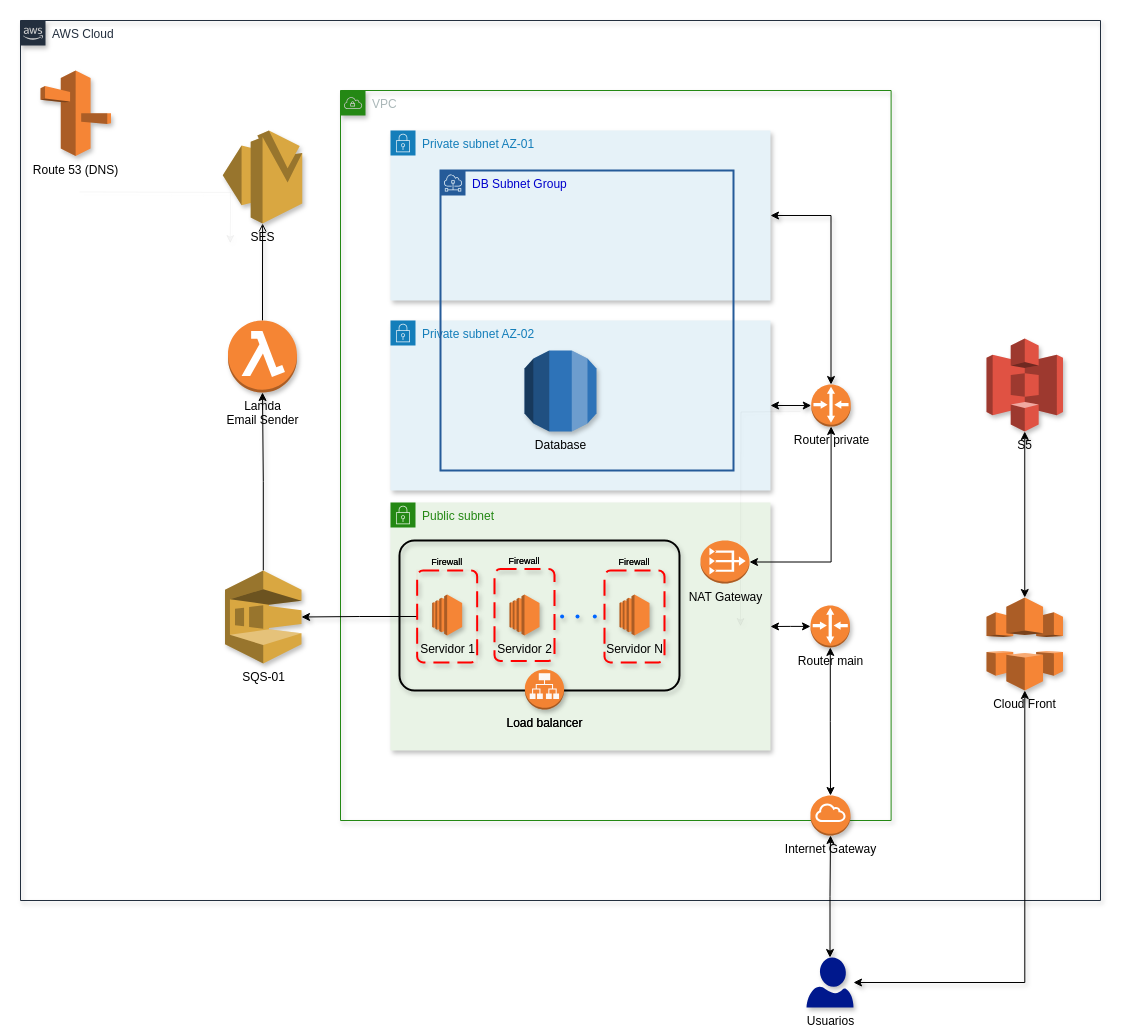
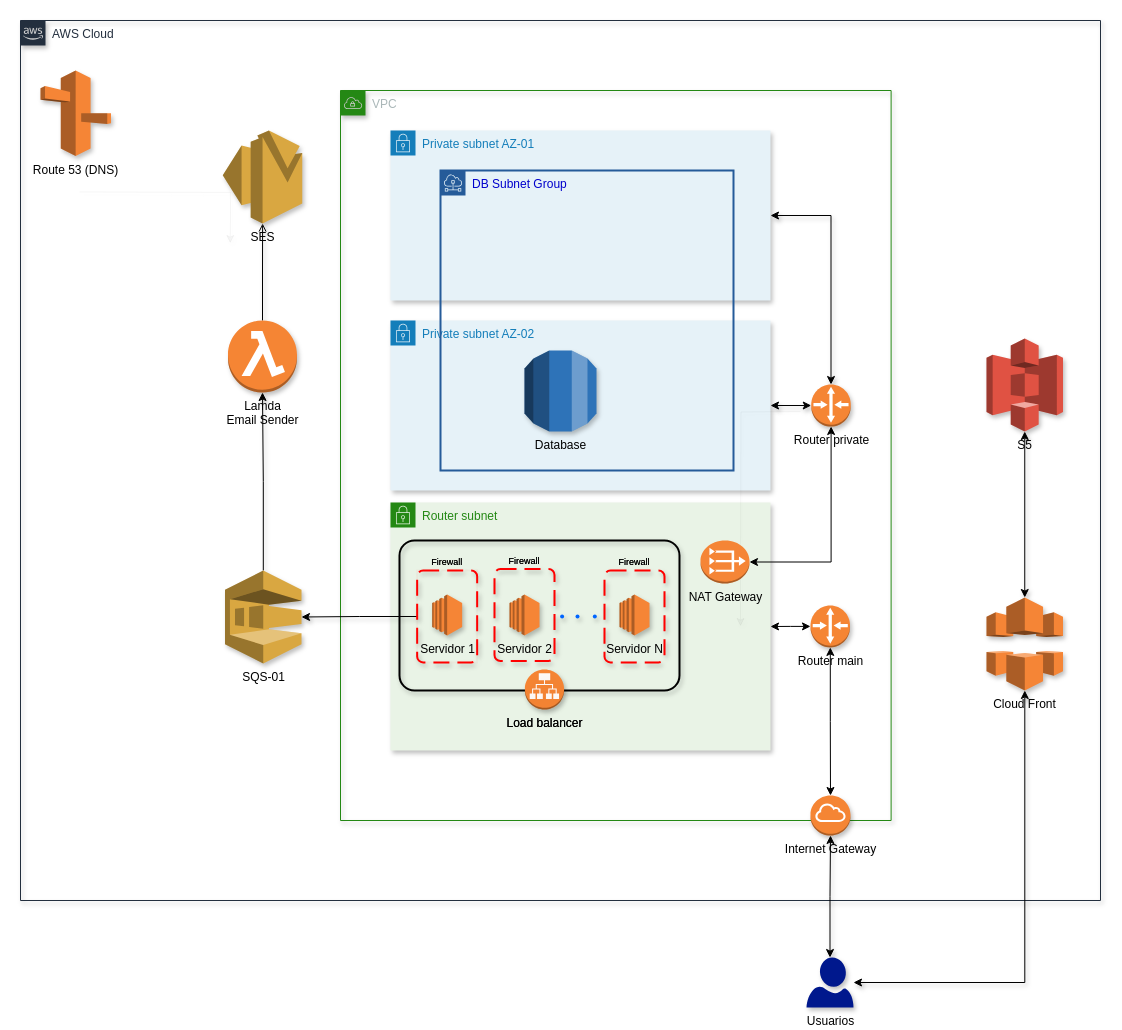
  <mxCell id="0" />
  <mxCell id="1" parent="0" />
  <mxCell id="2" value="AWS Cloud" style="points=[[0,0],[0.25,0],[0.5,0],[0.75,0],[1,0],[1,0.25],[1,0.5],[1,0.75],[1,1],[0.75,1],[0.5,1],[0.25,1],[0,1],[0,0.75],[0,0.5],[0,0.25]];outlineConnect=0;gradientColor=none;html=1;whiteSpace=wrap;fontSize=12;fontStyle=0;shape=mxgraph.aws4.group;grIcon=mxgraph.aws4.group_aws_cloud_alt;strokeColor=#232F3E;fillColor=none;verticalAlign=top;align=left;spacingLeft=30;fontColor=#232F3E;dashed=0;labelBackgroundColor=#ffffff;shadow=1;" parent="1" vertex="1"><mxGeometry x="20" y="20" width="1080" height="880" as="geometry" /></mxCell>
  <mxCell id="3" value="VPC" style="points=[[0,0],[0.25,0],[0.5,0],[0.75,0],[1,0],[1,0.25],[1,0.5],[1,0.75],[1,1],[0.75,1],[0.5,1],[0.25,1],[0,1],[0,0.75],[0,0.5],[0,0.25]];outlineConnect=0;gradientColor=none;html=1;whiteSpace=wrap;fontSize=12;fontStyle=0;shape=mxgraph.aws4.group;grIcon=mxgraph.aws4.group_vpc;strokeColor=#248814;fillColor=none;verticalAlign=top;align=left;spacingLeft=30;fontColor=#AAB7B8;dashed=0;shadow=1;" parent="1" vertex="1"><mxGeometry x="340" y="90" width="550.62" height="730" as="geometry" /></mxCell>
- <mxCell id="4" value="Public subnet" style="points=[[0,0],[0.25,0],[0.5,0],[0.75,0],[1,0],[1,0.25],[1,0.5],[1,0.75],[1,1],[0.75,1],[0.5,1],[0.25,1],[0,1],[0,0.75],[0,0.5],[0,0.25]];outlineConnect=0;gradientColor=none;html=1;whiteSpace=wrap;fontSize=12;fontStyle=0;shape=mxgraph.aws4.group;grIcon=mxgraph.aws4.group_security_group;grStroke=0;strokeColor=#248814;fillColor=#E9F3E6;verticalAlign=top;align=left;spacingLeft=30;fontColor=#248814;dashed=0;shadow=1;" parent="1" vertex="1"><mxGeometry x="390" y="502" width="380" height="248" as="geometry" /></mxCell>
+ <mxCell id="4" value="Router subnet" style="points=[[0,0],[0.25,0],[0.5,0],[0.75,0],[1,0],[1,0.25],[1,0.5],[1,0.75],[1,1],[0.75,1],[0.5,1],[0.25,1],[0,1],[0,0.75],[0,0.5],[0,0.25]];outlineConnect=0;gradientColor=none;html=1;whiteSpace=wrap;fontSize=12;fontStyle=0;shape=mxgraph.aws4.group;grIcon=mxgraph.aws4.group_security_group;grStroke=0;strokeColor=#248814;fillColor=#E9F3E6;verticalAlign=top;align=left;spacingLeft=30;fontColor=#248814;dashed=0;shadow=1;" parent="1" vertex="1"><mxGeometry x="390" y="502" width="380" height="248" as="geometry" /></mxCell>
  <mxCell id="5" value="" style="rounded=1;arcSize=10;dashed=0;fillColor=none;gradientColor=none;strokeWidth=2;shadow=1;" parent="1" vertex="1"><mxGeometry x="399" y="540" width="280" height="150" as="geometry" /></mxCell>
  <mxCell id="6" style="edgeStyle=orthogonalEdgeStyle;rounded=0;orthogonalLoop=1;jettySize=auto;html=1;shadow=1;startArrow=classic;startFill=1;" parent="1" source="7" target="29" edge="1"><mxGeometry relative="1" as="geometry" /></mxCell>
  <mxCell id="7" value="S5" style="outlineConnect=0;dashed=0;verticalLabelPosition=bottom;verticalAlign=top;align=center;html=1;shape=mxgraph.aws3.s3;fillColor=#E05243;gradientColor=none;shadow=1;" parent="1" vertex="1"><mxGeometry x="986" y="338" width="76.5" height="93" as="geometry" /></mxCell>
  <mxCell id="8" value="Private subnet AZ-02" style="points=[[0,0],[0.25,0],[0.5,0],[0.75,0],[1,0],[1,0.25],[1,0.5],[1,0.75],[1,1],[0.75,1],[0.5,1],[0.25,1],[0,1],[0,0.75],[0,0.5],[0,0.25]];outlineConnect=0;gradientColor=none;html=1;whiteSpace=wrap;fontSize=12;fontStyle=0;shape=mxgraph.aws4.group;grIcon=mxgraph.aws4.group_security_group;grStroke=0;strokeColor=#147EBA;fillColor=#E6F2F8;verticalAlign=top;align=left;spacingLeft=30;fontColor=#147EBA;dashed=0;shadow=1;" parent="1" vertex="1"><mxGeometry x="390" y="320" width="380" height="170" as="geometry" /></mxCell>
  <mxCell id="9" value="Database" style="outlineConnect=0;dashed=0;verticalLabelPosition=bottom;verticalAlign=top;align=center;html=1;shape=mxgraph.aws3.rds;fillColor=#2E73B8;gradientColor=none;shadow=1;" parent="1" vertex="1"><mxGeometry x="524" y="350" width="72" height="81" as="geometry" /></mxCell>
  <mxCell id="10" style="edgeStyle=orthogonalEdgeStyle;rounded=0;orthogonalLoop=1;jettySize=auto;html=1;shadow=1;startArrow=classic;startFill=1;" parent="1" source="13" target="8" edge="1"><mxGeometry relative="1" as="geometry" /></mxCell>
  <mxCell id="11" style="edgeStyle=orthogonalEdgeStyle;rounded=0;comic=0;sketch=0;orthogonalLoop=1;jettySize=auto;html=1;entryX=1;entryY=0.5;entryDx=0;entryDy=0;shadow=1;strokeWidth=1;exitX=0.5;exitY=0;exitDx=0;exitDy=0;exitPerimeter=0;startArrow=classic;startFill=1;" parent="1" source="13" target="42" edge="1"><mxGeometry relative="1" as="geometry" /></mxCell>
  <mxCell id="12" style="edgeStyle=orthogonalEdgeStyle;rounded=0;orthogonalLoop=1;jettySize=auto;html=1;entryX=1;entryY=0.5;entryDx=0;entryDy=0;entryPerimeter=0;fontColor=#0000CC;startArrow=classic;startFill=1;" edge="1" parent="1" source="13" target="43"><mxGeometry relative="1" as="geometry"><Array as="points"><mxPoint x="831" y="562" /></Array></mxGeometry></mxCell>
  <mxCell id="13" value="Router private" style="outlineConnect=0;dashed=0;verticalLabelPosition=bottom;verticalAlign=top;align=center;html=1;shape=mxgraph.aws3.router;fillColor=#F58534;gradientColor=none;shadow=1;" parent="1" vertex="1"><mxGeometry x="810.75" y="384" width="39.5" height="42" as="geometry" /></mxCell>
  <mxCell id="14" value="Internet Gateway" style="outlineConnect=0;dashed=0;verticalLabelPosition=bottom;verticalAlign=top;align=center;html=1;shape=mxgraph.aws3.internet_gateway;fillColor=#F58534;gradientColor=none;shadow=1;" parent="1" vertex="1"><mxGeometry x="810" y="795" width="40" height="40" as="geometry" /></mxCell>
  <mxCell id="15" style="edgeStyle=orthogonalEdgeStyle;rounded=0;orthogonalLoop=1;jettySize=auto;html=1;startArrow=classic;startFill=1;shadow=1;" parent="1" source="17" target="29" edge="1"><mxGeometry relative="1" as="geometry" /></mxCell>
  <mxCell id="16" style="edgeStyle=orthogonalEdgeStyle;rounded=0;comic=0;sketch=0;orthogonalLoop=1;jettySize=auto;html=1;shadow=1;strokeWidth=1;startArrow=classic;startFill=1;" parent="1" source="17" target="14" edge="1"><mxGeometry relative="1" as="geometry" /></mxCell>
  <mxCell id="17" value="Usuarios" style="aspect=fixed;pointerEvents=1;shadow=1;dashed=0;html=1;strokeColor=none;labelPosition=center;verticalLabelPosition=bottom;verticalAlign=top;align=center;fillColor=#00188D;shape=mxgraph.azure.user" parent="1" vertex="1"><mxGeometry x="806" y="957" width="47" height="50" as="geometry" /></mxCell>
  <mxCell id="18" style="edgeStyle=orthogonalEdgeStyle;rounded=0;orthogonalLoop=1;jettySize=auto;html=1;entryX=1;entryY=0.5;entryDx=0;entryDy=0;entryPerimeter=0;shadow=1;" parent="1" source="19" target="31" edge="1"><mxGeometry relative="1" as="geometry" /></mxCell>
  <mxCell id="19" value="Firewall" style="rounded=1;arcSize=10;dashed=1;strokeColor=#ff0000;fillColor=none;gradientColor=none;dashPattern=8 4;strokeWidth=2;verticalAlign=bottom;fontSize=9;labelPosition=center;verticalLabelPosition=top;align=center;shadow=1;" parent="1" vertex="1"><mxGeometry x="416.66" y="570" width="60" height="91.88" as="geometry" /></mxCell>
  <mxCell id="20" value="Servidor 1" style="outlineConnect=0;dashed=0;verticalLabelPosition=bottom;verticalAlign=top;align=center;html=1;shape=mxgraph.aws3.ec2;fillColor=#F58536;gradientColor=none;fontFamily=Helvetica;fontSize=12;fontColor=#000000;strokeColor=#000000;shadow=1;" parent="1" vertex="1"><mxGeometry x="431.66" y="594" width="30" height="41" as="geometry" /></mxCell>
  <mxCell id="21" value="Servidor 2" style="outlineConnect=0;dashed=0;verticalLabelPosition=bottom;verticalAlign=top;align=center;html=1;shape=mxgraph.aws3.ec2;fillColor=#F58536;gradientColor=none;fontFamily=Helvetica;fontSize=12;fontColor=#000000;strokeColor=#000000;shadow=1;" parent="1" vertex="1"><mxGeometry x="509" y="594" width="30" height="41" as="geometry" /></mxCell>
  <mxCell id="22" value="Servidor N" style="outlineConnect=0;dashed=0;verticalLabelPosition=bottom;verticalAlign=top;align=center;html=1;shape=mxgraph.aws3.ec2;fillColor=#F58536;gradientColor=none;fontFamily=Helvetica;fontSize=12;fontColor=#000000;strokeColor=#000000;shadow=1;" parent="1" vertex="1"><mxGeometry x="619" y="594" width="30" height="41" as="geometry" /></mxCell>
  <mxCell id="23" value="Load balancer" style="outlineConnect=0;dashed=0;verticalLabelPosition=bottom;verticalAlign=top;align=center;html=1;shape=mxgraph.aws3.application_load_balancer;fillColor=#F58534;gradientColor=none;shadow=1;" parent="1" vertex="1"><mxGeometry x="524.41" y="669" width="39.19" height="40" as="geometry" /></mxCell>
  <mxCell id="24" value="Firewall" style="rounded=1;arcSize=10;dashed=1;strokeColor=#ff0000;fillColor=none;gradientColor=none;dashPattern=8 4;strokeWidth=2;verticalAlign=bottom;fontSize=9;labelPosition=center;verticalLabelPosition=top;align=center;shadow=1;" parent="1" vertex="1"><mxGeometry x="494" y="568.56" width="60" height="91.88" as="geometry" /></mxCell>
  <mxCell id="25" value="Firewall" style="rounded=1;arcSize=10;dashed=1;strokeColor=#ff0000;fillColor=none;gradientColor=none;dashPattern=8 4;strokeWidth=2;verticalAlign=bottom;fontSize=9;labelPosition=center;verticalLabelPosition=top;align=center;shadow=1;" parent="1" vertex="1"><mxGeometry x="604" y="570" width="60" height="91.88" as="geometry" /></mxCell>
  <mxCell id="26" value="" style="shape=ellipse;fillColor=#0065FF;strokeColor=none;html=1;fontSize=9;shadow=1;" parent="1" vertex="1"><mxGeometry x="559.6" y="613.94" width="4" height="4" as="geometry" /></mxCell>
  <mxCell id="27" value="" style="shape=ellipse;fillColor=#0065FF;strokeColor=none;html=1;fontSize=9;shadow=1;" parent="1" vertex="1"><mxGeometry x="575" y="613.94" width="4" height="4" as="geometry" /></mxCell>
  <mxCell id="28" value="" style="shape=ellipse;fillColor=#0065FF;strokeColor=none;html=1;fontSize=9;shadow=1;" parent="1" vertex="1"><mxGeometry x="592.31" y="613.94" width="4" height="4" as="geometry" /></mxCell>
  <mxCell id="29" value="Cloud Front" style="outlineConnect=0;dashed=0;verticalLabelPosition=bottom;verticalAlign=top;align=center;html=1;shape=mxgraph.aws3.cloudfront;fillColor=#F58536;gradientColor=none;shadow=1;" parent="1" vertex="1"><mxGeometry x="986" y="597" width="76.5" height="93" as="geometry" /></mxCell>
  <mxCell id="30" style="edgeStyle=orthogonalEdgeStyle;rounded=0;comic=0;sketch=0;orthogonalLoop=1;jettySize=auto;html=1;shadow=1;strokeWidth=1;" parent="1" source="31" target="34" edge="1"><mxGeometry relative="1" as="geometry" /></mxCell>
  <mxCell id="31" value="SQS-01" style="outlineConnect=0;dashed=0;verticalLabelPosition=bottom;verticalAlign=top;align=center;html=1;shape=mxgraph.aws3.sqs;fillColor=#D9A741;gradientColor=none;shadow=1;" parent="1" vertex="1"><mxGeometry x="224.5" y="570" width="76.5" height="93" as="geometry" /></mxCell>
  <mxCell id="32" value="SES" style="outlineConnect=0;dashed=0;verticalLabelPosition=bottom;verticalAlign=top;align=center;html=1;shape=mxgraph.aws3.ses;fillColor=#D9A741;gradientColor=none;shadow=1;" parent="1" vertex="1"><mxGeometry x="222.25" y="130" width="79.5" height="93" as="geometry" /></mxCell>
  <mxCell id="33" style="edgeStyle=orthogonalEdgeStyle;rounded=0;orthogonalLoop=1;jettySize=auto;html=1;shadow=1;endArrow=open;" parent="1" source="34" target="32" edge="1"><mxGeometry relative="1" as="geometry" /></mxCell>
  <mxCell id="34" value="Lamda&lt;br&gt;Email Sender" style="outlineConnect=0;dashed=0;verticalLabelPosition=bottom;verticalAlign=top;align=center;html=1;shape=mxgraph.aws3.lambda_function;fillColor=#F58534;gradientColor=none;shadow=1;" parent="1" vertex="1"><mxGeometry x="227.5" y="320" width="69" height="72" as="geometry" /></mxCell>
  <mxCell id="35" value="Route 53 (DNS)" style="outlineConnect=0;dashed=0;verticalLabelPosition=bottom;verticalAlign=top;align=center;html=1;shape=mxgraph.aws3.route_53;fillColor=#F58536;gradientColor=none;shadow=1;" parent="1" vertex="1"><mxGeometry x="40" y="70" width="70.5" height="85.5" as="geometry" /></mxCell>
  <mxCell id="36" style="edgeStyle=orthogonalEdgeStyle;rounded=0;orthogonalLoop=1;jettySize=auto;html=1;shadow=1;sketch=0;fillOpacity=20;strokeOpacity=20;snapToPoint=0;fixDash=0;metaEdit=0;backgroundOutline=0;comic=0;deletable=1;opacity=20;" parent="1" edge="1"><mxGeometry relative="1" as="geometry"><mxPoint x="79" y="191.429" as="sourcePoint" /><mxPoint x="229.714" y="243" as="targetPoint" /></mxGeometry></mxCell>
  <mxCell id="37" value="Load balancer" style="outlineConnect=0;dashed=0;verticalLabelPosition=bottom;verticalAlign=top;align=center;html=1;shape=mxgraph.aws3.application_load_balancer;fillColor=#F58534;gradientColor=none;shadow=1;sketch=0;fillOpacity=20;strokeOpacity=20;snapToPoint=0;fixDash=0;metaEdit=0;backgroundOutline=0;comic=0;deletable=1;opacity=20;" parent="1" vertex="1"><mxGeometry x="524.41" y="669" width="39.19" height="40" as="geometry" /></mxCell>
  <mxCell id="38" value="Firewall" style="rounded=1;arcSize=10;dashed=1;strokeColor=#ff0000;fillColor=none;gradientColor=none;dashPattern=8 4;strokeWidth=2;verticalAlign=bottom;fontSize=9;labelPosition=center;verticalLabelPosition=top;align=center;shadow=1;sketch=0;fillOpacity=20;strokeOpacity=20;snapToPoint=0;fixDash=0;metaEdit=0;backgroundOutline=0;comic=0;deletable=1;opacity=20;" parent="1" vertex="1"><mxGeometry x="604" y="570" width="60" height="91.88" as="geometry" /></mxCell>
  <mxCell id="39" value="Firewall" style="rounded=1;arcSize=10;dashed=1;strokeColor=#ff0000;fillColor=none;gradientColor=none;dashPattern=8 4;strokeWidth=2;verticalAlign=bottom;fontSize=9;labelPosition=center;verticalLabelPosition=top;align=center;shadow=1;sketch=0;fillOpacity=20;strokeOpacity=20;snapToPoint=0;fixDash=0;metaEdit=0;backgroundOutline=0;comic=0;deletable=1;opacity=20;" parent="1" vertex="1"><mxGeometry x="494" y="568.56" width="60" height="91.88" as="geometry" /></mxCell>
  <mxCell id="40" value="Firewall" style="rounded=0;arcSize=10;dashed=1;strokeColor=#ff0000;fillColor=none;gradientColor=none;dashPattern=8 4;strokeWidth=2;verticalAlign=bottom;fontSize=9;labelPosition=center;verticalLabelPosition=top;align=center;shadow=1;sketch=0;fillOpacity=20;strokeOpacity=20;snapToPoint=0;fixDash=0;metaEdit=0;backgroundOutline=0;comic=0;deletable=1;opacity=20;glass=0;" parent="1" vertex="1"><mxGeometry x="416.66" y="570" width="60" height="91.88" as="geometry" /></mxCell>
  <mxCell id="41" style="edgeStyle=orthogonalEdgeStyle;rounded=0;orthogonalLoop=1;jettySize=auto;html=1;shadow=1;sketch=0;fillOpacity=20;strokeOpacity=20;snapToPoint=0;fixDash=0;metaEdit=0;backgroundOutline=0;comic=0;deletable=1;opacity=20;" parent="1" edge="1"><mxGeometry relative="1" as="geometry"><mxPoint x="800" y="411" as="sourcePoint" /><mxPoint x="740" y="626" as="targetPoint" /></mxGeometry></mxCell>
  <mxCell id="42" value="Private subnet AZ-01" style="points=[[0,0],[0.25,0],[0.5,0],[0.75,0],[1,0],[1,0.25],[1,0.5],[1,0.75],[1,1],[0.75,1],[0.5,1],[0.25,1],[0,1],[0,0.75],[0,0.5],[0,0.25]];outlineConnect=0;gradientColor=none;html=1;whiteSpace=wrap;fontSize=12;fontStyle=0;shape=mxgraph.aws4.group;grIcon=mxgraph.aws4.group_security_group;grStroke=0;strokeColor=#147EBA;fillColor=#E6F2F8;verticalAlign=top;align=left;spacingLeft=30;fontColor=#147EBA;dashed=0;shadow=1;" parent="1" vertex="1"><mxGeometry x="390.01" y="130" width="379.99" height="170" as="geometry" /></mxCell>
  <mxCell id="43" value="NAT Gateway" style="outlineConnect=0;dashed=0;verticalLabelPosition=bottom;verticalAlign=top;align=center;shape=mxgraph.aws3.vpc_nat_gateway;fillColor=#F58536;gradientColor=none;html=1;labelBorderColor=none;flipH=0;flipV=0;labelBackgroundColor=none;" vertex="1" parent="1"><mxGeometry x="700" y="540" width="49" height="43" as="geometry" /></mxCell>
  <mxCell id="44" style="edgeStyle=orthogonalEdgeStyle;rounded=0;orthogonalLoop=1;jettySize=auto;html=1;fontColor=#000000;startArrow=classic;startFill=1;" edge="1" parent="1" source="46" target="14"><mxGeometry relative="1" as="geometry" /></mxCell>
  <mxCell id="45" style="edgeStyle=orthogonalEdgeStyle;rounded=0;orthogonalLoop=1;jettySize=auto;html=1;entryX=1;entryY=0.5;entryDx=0;entryDy=0;startArrow=classic;startFill=1;fontColor=#0000CC;" edge="1" parent="1" source="46" target="4"><mxGeometry relative="1" as="geometry" /></mxCell>
  <mxCell id="46" value="Router main" style="outlineConnect=0;dashed=0;verticalLabelPosition=bottom;verticalAlign=top;align=center;html=1;shape=mxgraph.aws3.router;fillColor=#F58534;gradientColor=none;shadow=1;" vertex="1" parent="1"><mxGeometry x="810" y="604.94" width="39.5" height="42" as="geometry" /></mxCell>
  <mxCell id="47" value="DB&amp;nbsp;Subnet Group" style="outlineConnect=0;gradientColor=none;html=1;whiteSpace=wrap;fontSize=12;fontStyle=0;shape=mxgraph.aws4.group;grIcon=mxgraph.aws4.group_subnet;fillColor=none;verticalAlign=top;align=left;spacingLeft=30;dashed=0;labelBackgroundColor=none;strokeWidth=2;strokeColor=#255B99;fontColor=#0000CC;" vertex="1" parent="1"><mxGeometry y="170" width="293" height="300" as="geometry" x="440" /></mxCell>
